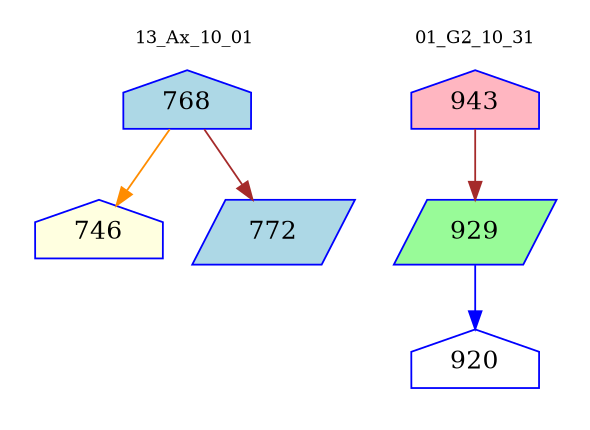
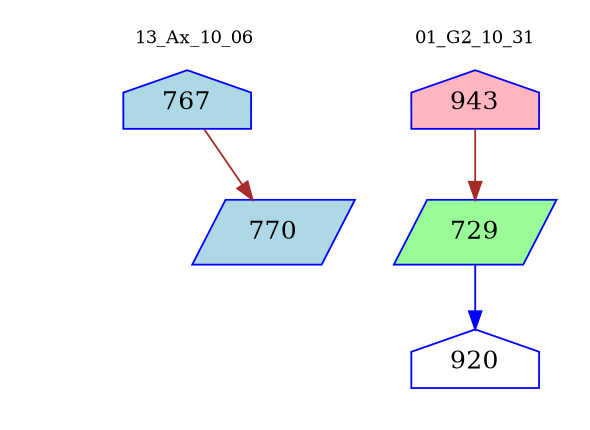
  digraph {
    node [color=blue fillcolor=lightblue shape=house style=filled]
    edge [color=brown]
-   n1 [label=768]
-   n2 [fillcolor=lightyellow label=746]
-   n3 [label=772 shape=parallelogram]
-   n4 [fillcolor=palegreen label=929 shape=parallelogram]
+   n1 [label=767]
+   n3 [label=770 shape=parallelogram]
+   n4 [fillcolor=palegreen label=729 shape=parallelogram]
    n5 [fillcolor=white label=920]
    n6 [fillcolor=lightpink label=943]
    subgraph cluster_1 {
      color=white
      fontsize=10
-     label="13_Ax_10_01"
+     label="13_Ax_10_06"
      n1
-     n2
      n3
    }
    subgraph cluster_2 {
      color=white
      fontsize=10
      label="01_G2_10_31"
      n4
      n5
      n6
    }
-   n1 -> n2 [color=darkorange]
    n1 -> n3
    n4 -> n5 [color=blue]
    n6 -> n4
  }
